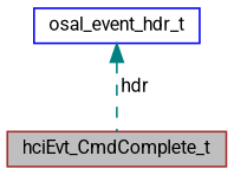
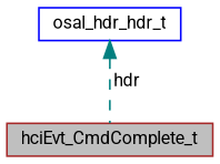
  digraph {
    fontname=Roboto
    node [fontname=Roboto fontsize=10 shape=record style=filled]
    n1 [color=brown fillcolor=grey75 fontcolor=black height=0.2 label=hciEvt_CmdComplete_t width=0.4]
-   n2 [color=blue fillcolor=white height=0.2 label=osal_event_hdr_t width=0.4]
+   n2 [color=blue fillcolor=white height=0.2 label=osal_hdr_hdr_t width=0.4]
    n2 -> n1 [color=teal dir=back fontname=Roboto fontsize=10 label=" hdr" labelfontname=Helvetica labelfontsize=10 style=dashed]
  }
